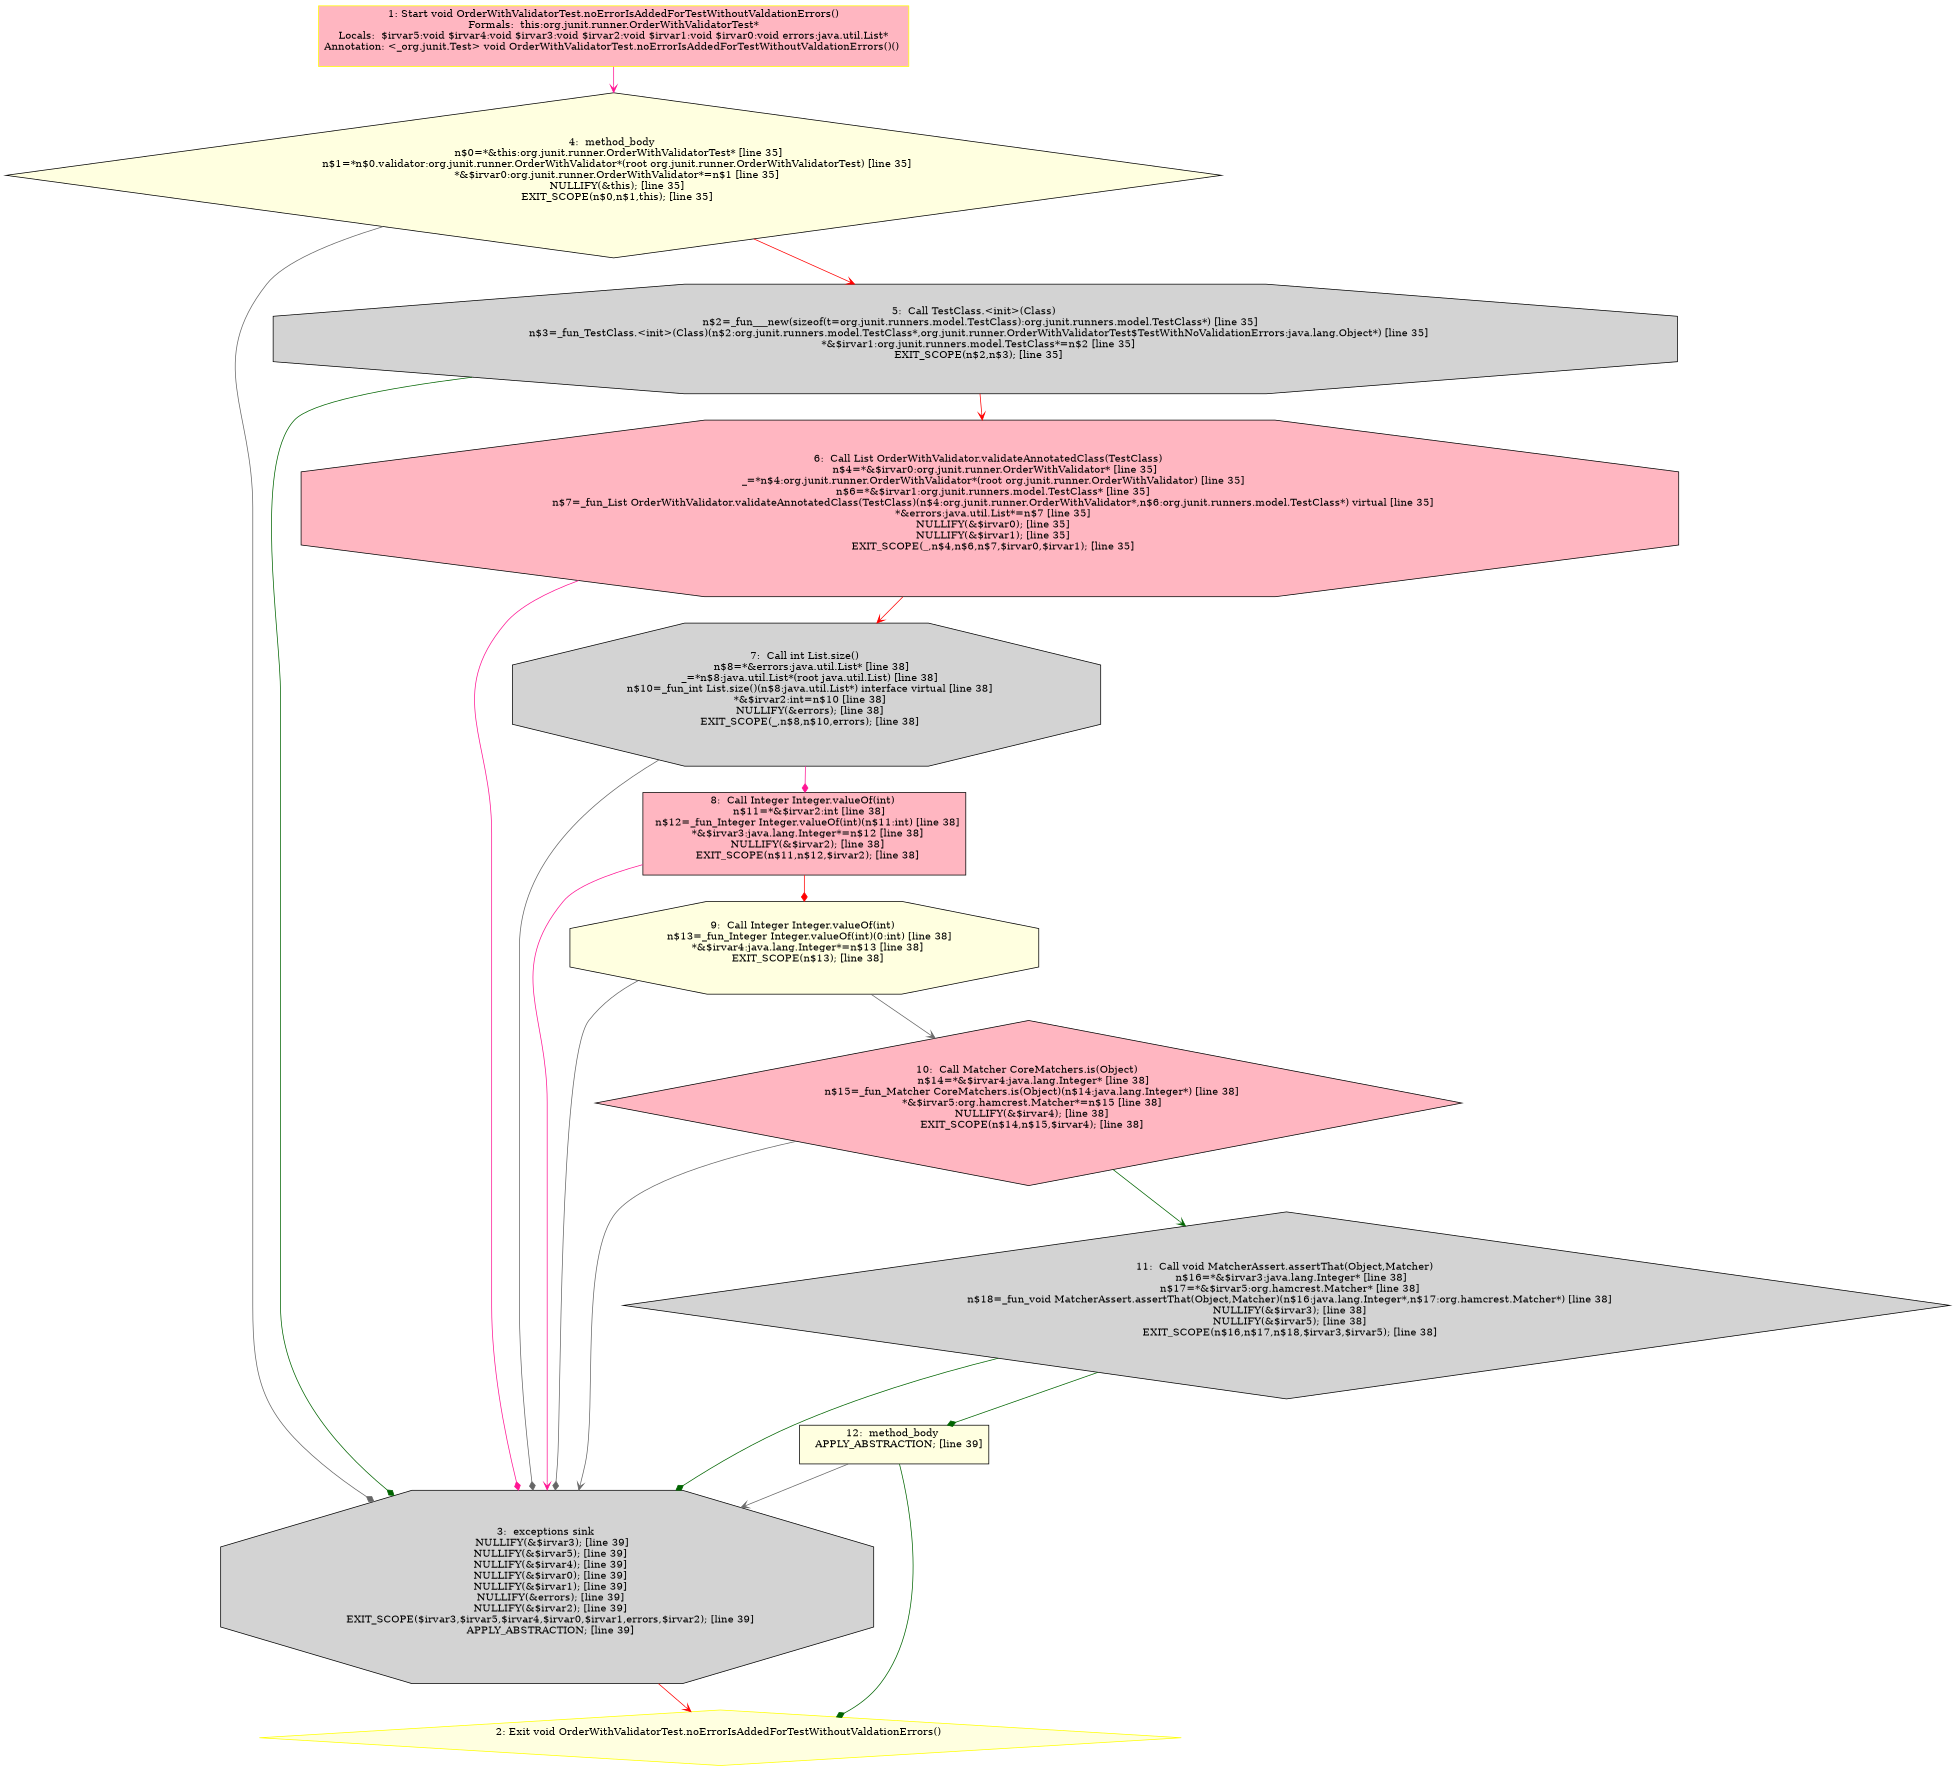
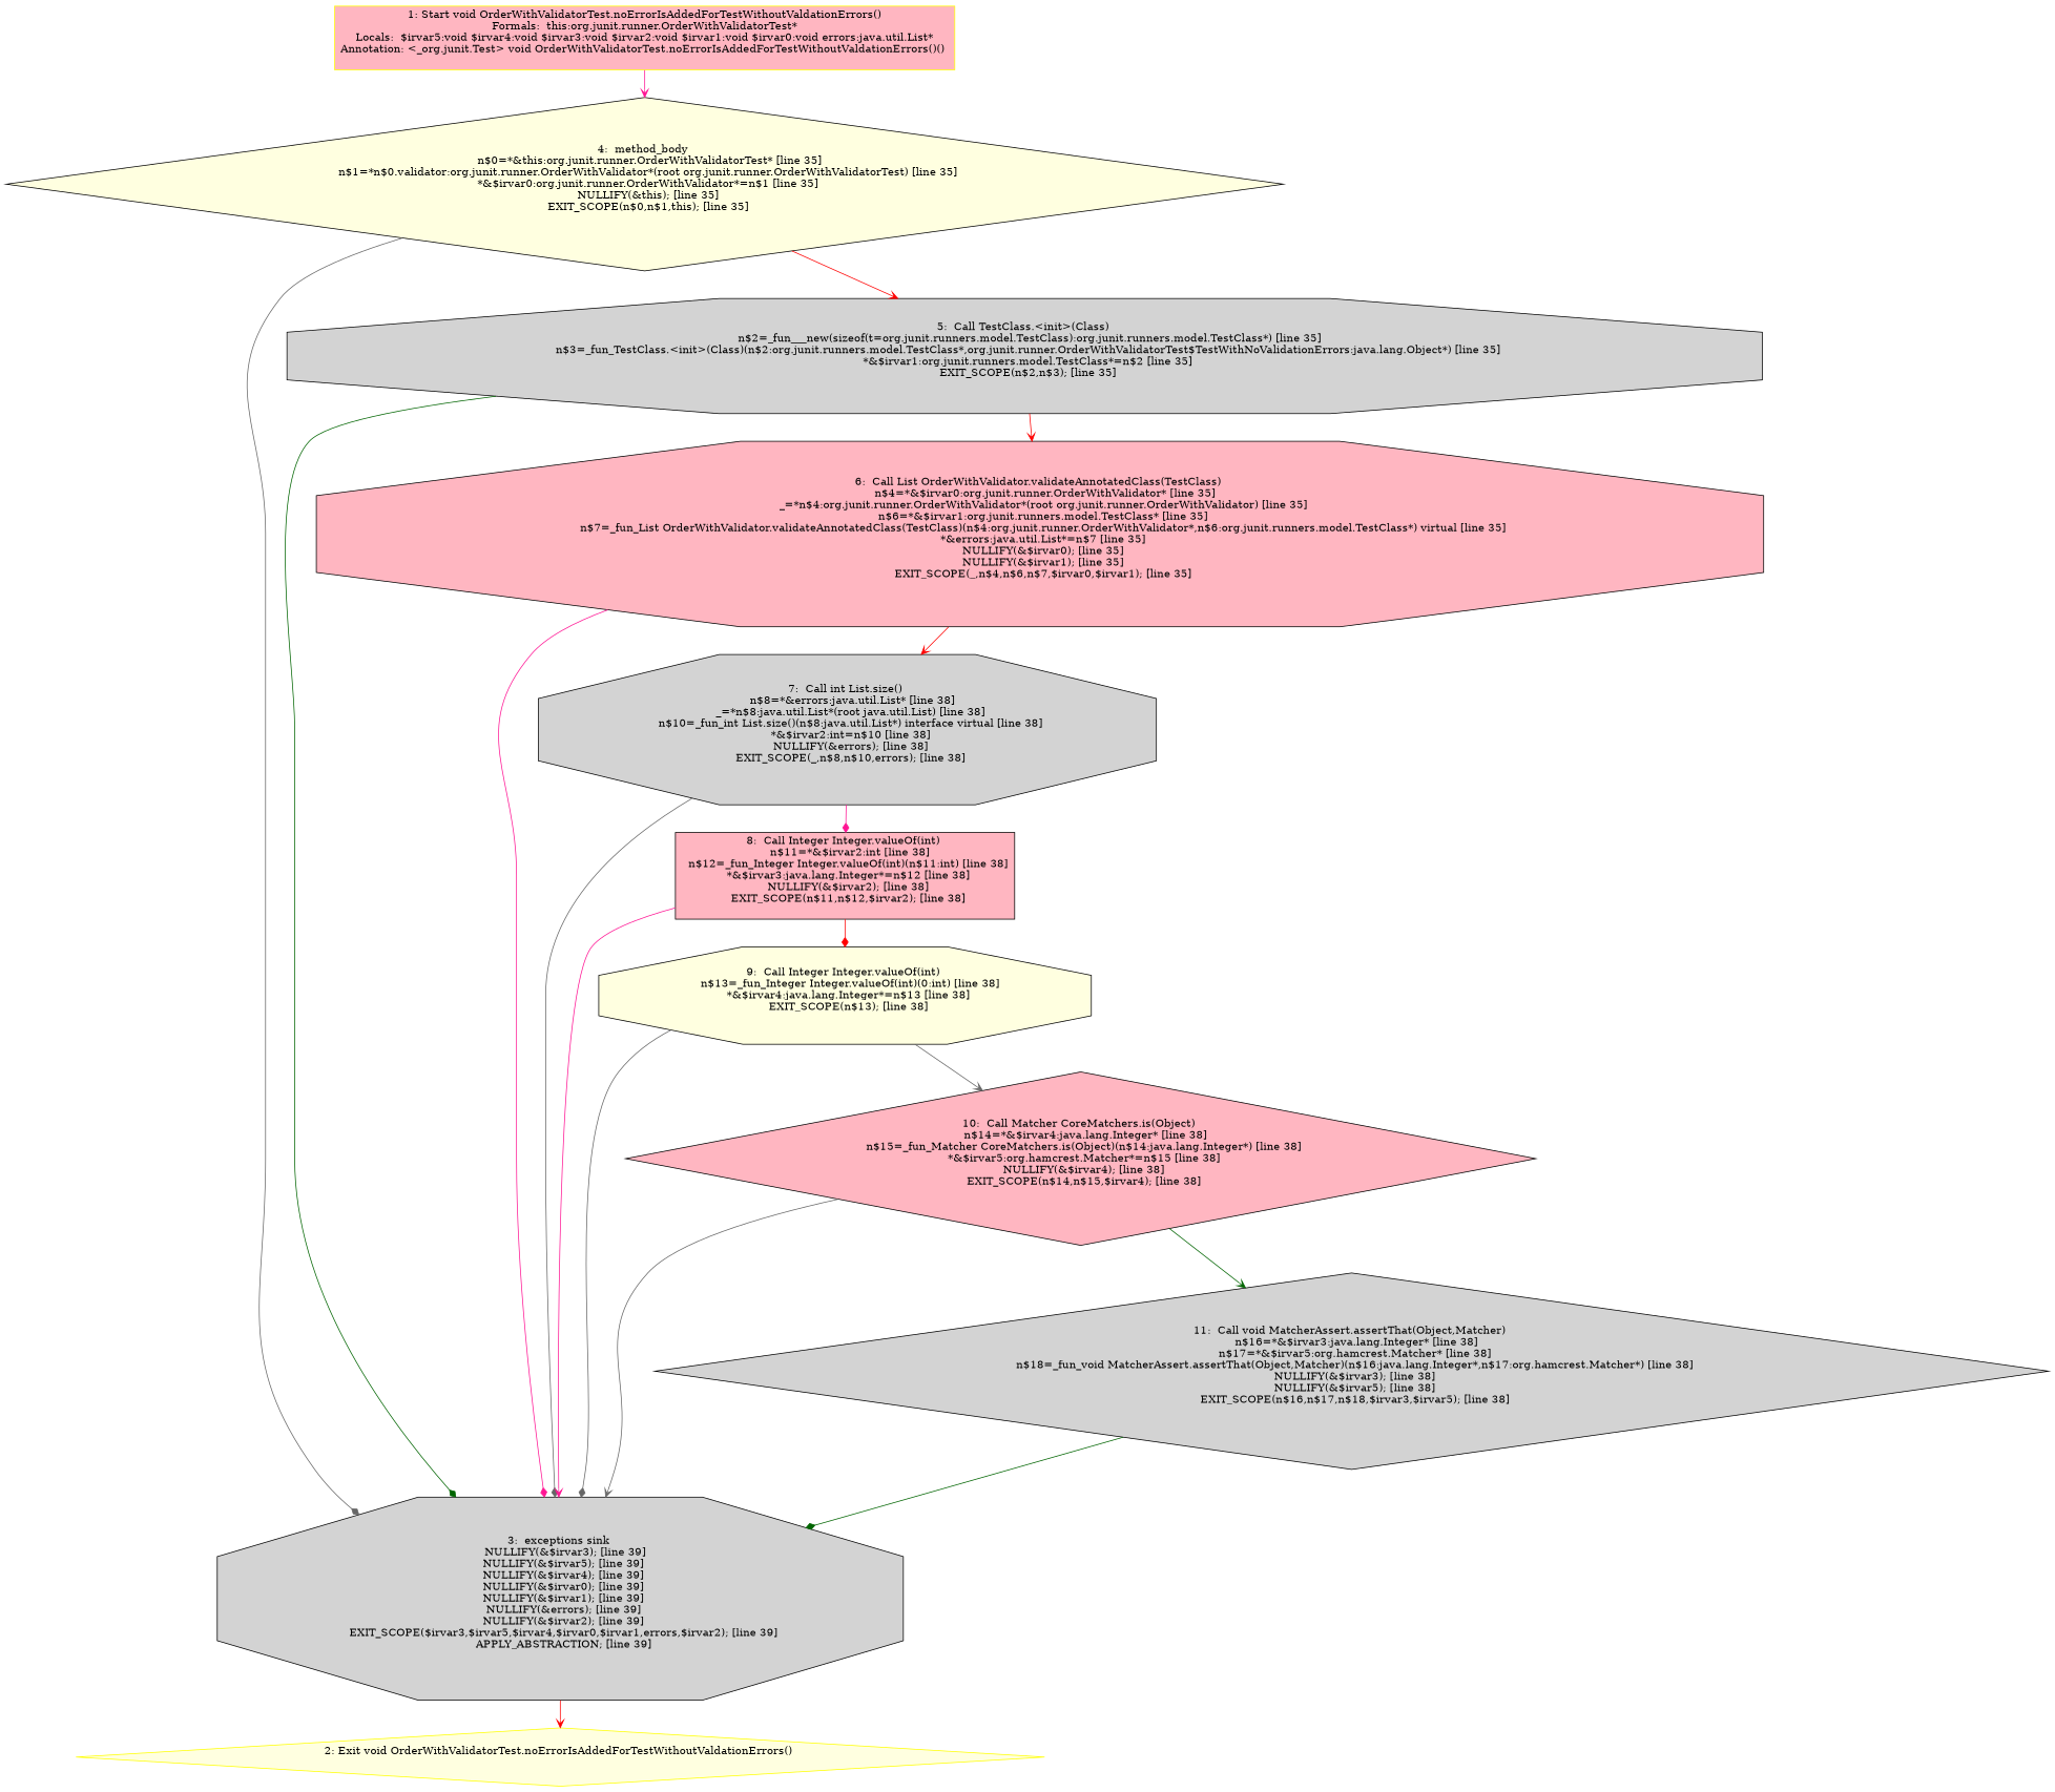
  digraph {
    node [style=filled fillcolor=lightpink shape=octagon]
    edge [color=gray40 arrowhead=vee]
    n1 [color=yellow label="1: Start void OrderWithValidatorTest.noErrorIsAddedForTestWithoutValdationErrors()\nFormals:  this:org.junit.runner.OrderWithValidatorTest*\nLocals:  $irvar5:void $irvar4:void $irvar3:void $irvar2:void $irvar1:void $irvar0:void errors:java.util.List*\nAnnotation: <_org.junit.Test> void OrderWithValidatorTest.noErrorIsAddedForTestWithoutValdationErrors()() \n  " shape=box]
    n2 [label="4:  method_body \n   n$0=*&this:org.junit.runner.OrderWithValidatorTest* [line 35]\n  n$1=*n$0.validator:org.junit.runner.OrderWithValidator*(root org.junit.runner.OrderWithValidatorTest) [line 35]\n  *&$irvar0:org.junit.runner.OrderWithValidator*=n$1 [line 35]\n  NULLIFY(&this); [line 35]\n  EXIT_SCOPE(n$0,n$1,this); [line 35]\n " shape=diamond fillcolor=lightyellow]
    n3 [label="3:  exceptions sink \n   NULLIFY(&$irvar3); [line 39]\n  NULLIFY(&$irvar5); [line 39]\n  NULLIFY(&$irvar4); [line 39]\n  NULLIFY(&$irvar0); [line 39]\n  NULLIFY(&$irvar1); [line 39]\n  NULLIFY(&errors); [line 39]\n  NULLIFY(&$irvar2); [line 39]\n  EXIT_SCOPE($irvar3,$irvar5,$irvar4,$irvar0,$irvar1,errors,$irvar2); [line 39]\n  APPLY_ABSTRACTION; [line 39]\n " fillcolor=lightgrey]
    n4 [label="5:  Call TestClass.<init>(Class) \n   n$2=_fun___new(sizeof(t=org.junit.runners.model.TestClass):org.junit.runners.model.TestClass*) [line 35]\n  n$3=_fun_TestClass.<init>(Class)(n$2:org.junit.runners.model.TestClass*,org.junit.runner.OrderWithValidatorTest$TestWithNoValidationErrors:java.lang.Object*) [line 35]\n  *&$irvar1:org.junit.runners.model.TestClass*=n$2 [line 35]\n  EXIT_SCOPE(n$2,n$3); [line 35]\n " fillcolor=lightgrey]
    n5 [color=yellow label="2: Exit void OrderWithValidatorTest.noErrorIsAddedForTestWithoutValdationErrors() \n  " fillcolor=lightyellow shape=diamond]
    n6 [label="6:  Call List OrderWithValidator.validateAnnotatedClass(TestClass) \n   n$4=*&$irvar0:org.junit.runner.OrderWithValidator* [line 35]\n  _=*n$4:org.junit.runner.OrderWithValidator*(root org.junit.runner.OrderWithValidator) [line 35]\n  n$6=*&$irvar1:org.junit.runners.model.TestClass* [line 35]\n  n$7=_fun_List OrderWithValidator.validateAnnotatedClass(TestClass)(n$4:org.junit.runner.OrderWithValidator*,n$6:org.junit.runners.model.TestClass*) virtual [line 35]\n  *&errors:java.util.List*=n$7 [line 35]\n  NULLIFY(&$irvar0); [line 35]\n  NULLIFY(&$irvar1); [line 35]\n  EXIT_SCOPE(_,n$4,n$6,n$7,$irvar0,$irvar1); [line 35]\n "]
    n7 [label="7:  Call int List.size() \n   n$8=*&errors:java.util.List* [line 38]\n  _=*n$8:java.util.List*(root java.util.List) [line 38]\n  n$10=_fun_int List.size()(n$8:java.util.List*) interface virtual [line 38]\n  *&$irvar2:int=n$10 [line 38]\n  NULLIFY(&errors); [line 38]\n  EXIT_SCOPE(_,n$8,n$10,errors); [line 38]\n " fillcolor=lightgrey]
    n8 [label="8:  Call Integer Integer.valueOf(int) \n   n$11=*&$irvar2:int [line 38]\n  n$12=_fun_Integer Integer.valueOf(int)(n$11:int) [line 38]\n  *&$irvar3:java.lang.Integer*=n$12 [line 38]\n  NULLIFY(&$irvar2); [line 38]\n  EXIT_SCOPE(n$11,n$12,$irvar2); [line 38]\n " shape=box]
    n9 [label="9:  Call Integer Integer.valueOf(int) \n   n$13=_fun_Integer Integer.valueOf(int)(0:int) [line 38]\n  *&$irvar4:java.lang.Integer*=n$13 [line 38]\n  EXIT_SCOPE(n$13); [line 38]\n " fillcolor=lightyellow]
    n10 [label="10:  Call Matcher CoreMatchers.is(Object) \n   n$14=*&$irvar4:java.lang.Integer* [line 38]\n  n$15=_fun_Matcher CoreMatchers.is(Object)(n$14:java.lang.Integer*) [line 38]\n  *&$irvar5:org.hamcrest.Matcher*=n$15 [line 38]\n  NULLIFY(&$irvar4); [line 38]\n  EXIT_SCOPE(n$14,n$15,$irvar4); [line 38]\n " shape=diamond]
    n11 [label="11:  Call void MatcherAssert.assertThat(Object,Matcher) \n   n$16=*&$irvar3:java.lang.Integer* [line 38]\n  n$17=*&$irvar5:org.hamcrest.Matcher* [line 38]\n  n$18=_fun_void MatcherAssert.assertThat(Object,Matcher)(n$16:java.lang.Integer*,n$17:org.hamcrest.Matcher*) [line 38]\n  NULLIFY(&$irvar3); [line 38]\n  NULLIFY(&$irvar5); [line 38]\n  EXIT_SCOPE(n$16,n$17,n$18,$irvar3,$irvar5); [line 38]\n " shape=diamond fillcolor=lightgrey]
-   n12 [label="12:  method_body \n   APPLY_ABSTRACTION; [line 39]\n " shape=box fillcolor=lightyellow]
    n1 -> n2 [color=deeppink]
    n2 -> n3 [arrowhead=diamond]
    n2 -> n4 [color=red]
    n3 -> n5 [color=red]
    n4 -> n3 [color=darkgreen arrowhead=diamond]
    n4 -> n6 [color=red]
    n6 -> n3 [color=deeppink arrowhead=diamond]
    n6 -> n7 [color=red]
    n7 -> n3 [arrowhead=diamond]
    n7 -> n8 [color=deeppink arrowhead=diamond]
    n8 -> n3 [color=deeppink]
    n8 -> n9 [color=red arrowhead=diamond]
    n9 -> n3 [arrowhead=diamond]
    n9 -> n10
    n10 -> n3
    n10 -> n11 [color=darkgreen]
    n11 -> n3 [color=darkgreen arrowhead=diamond]
-   n11 -> n12 [color=darkgreen arrowhead=diamond]
-   n12 -> n3
-   n12 -> n5 [color=darkgreen arrowhead=diamond]
  }
